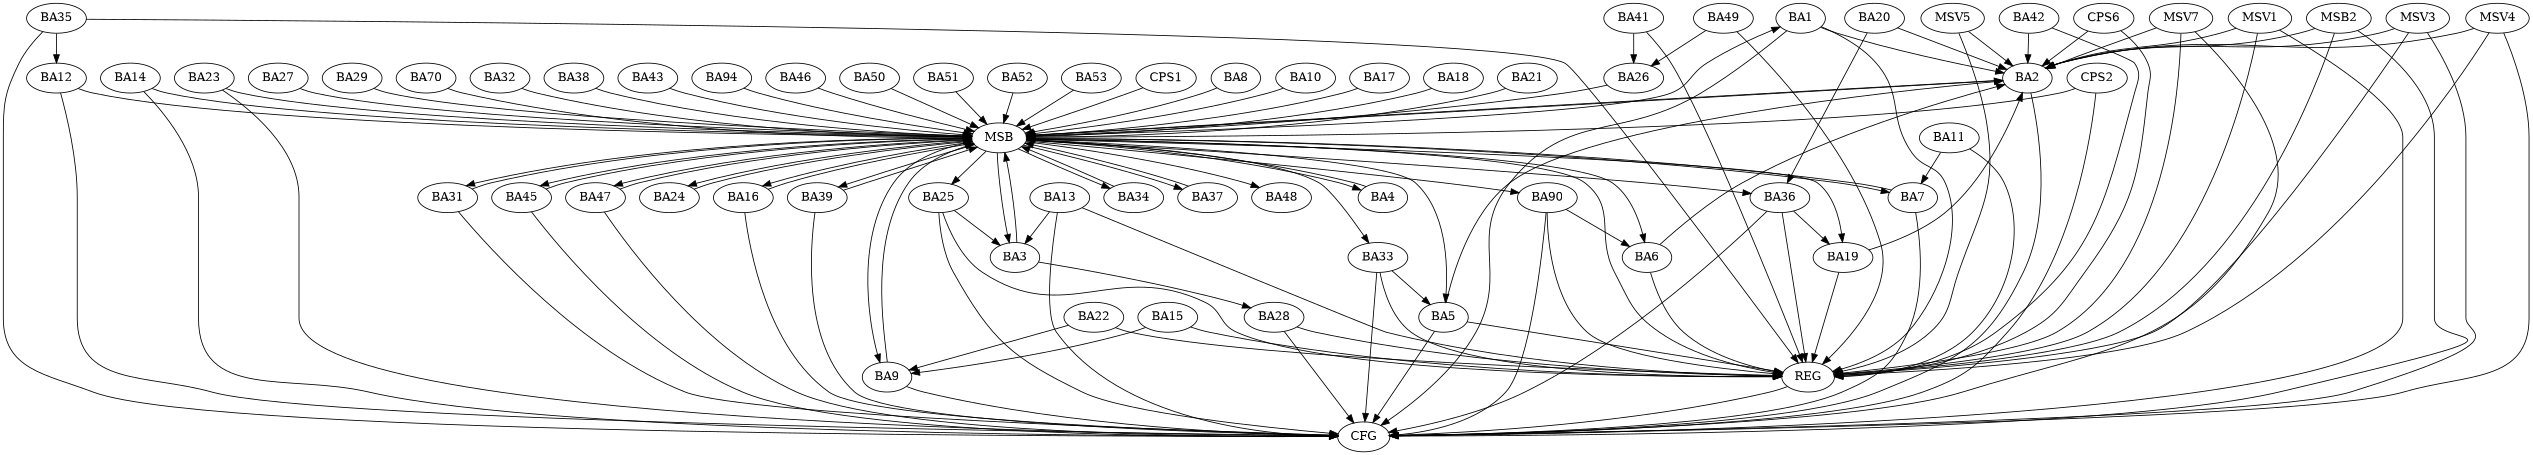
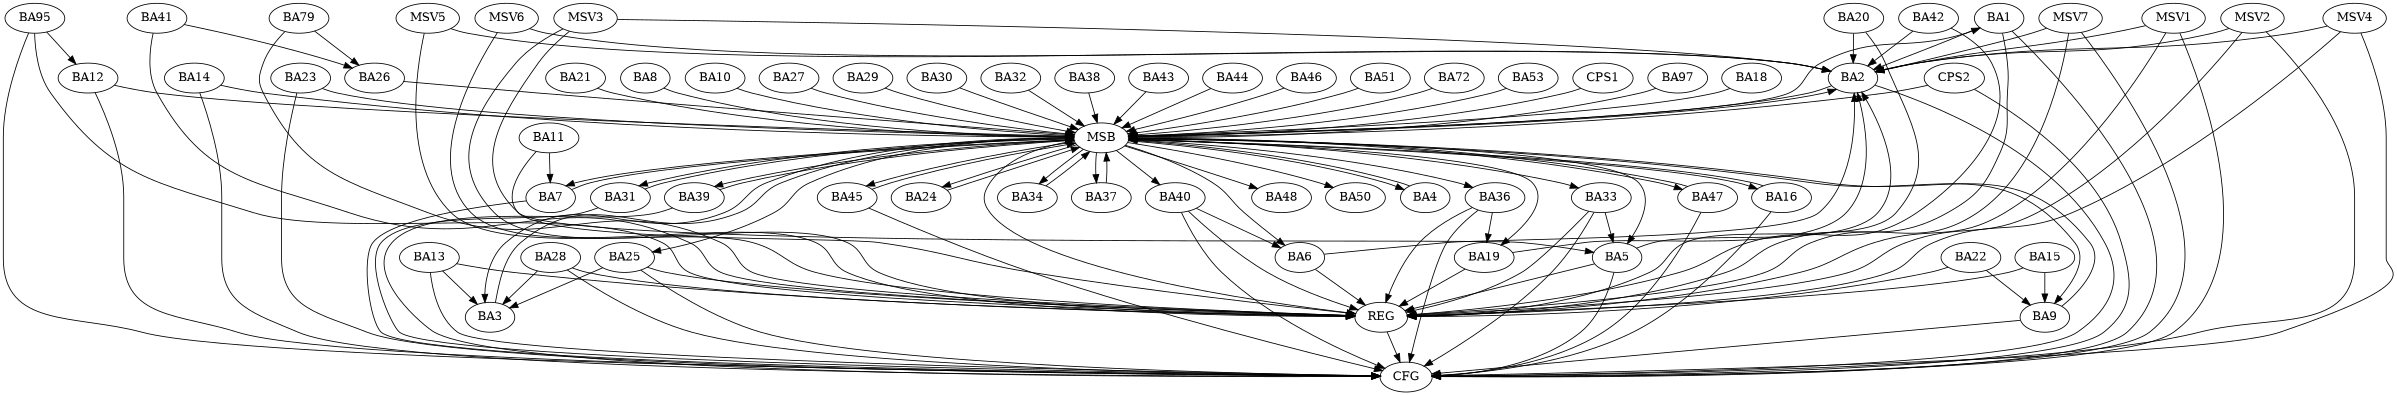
  strict digraph {
    n1 [label=BA1]
    n2 [label=BA2]
    n3 [label=REG]
    n4 [label=CFG]
    n5 [label=MSB]
    n6 [label=BA3]
    n7 [label=BA4]
    n8 [label=BA5]
    n9 [label=BA6]
    n10 [label=BA7]
    n11 [label=BA9]
    n12 [label=BA16]
    n13 [label=BA19]
    n14 [label=BA24]
    n15 [label=BA25]
    n16 [label=BA31]
    n17 [label=BA33]
    n18 [label=BA34]
    n19 [label=BA36]
    n20 [label=BA37]
    n21 [label=BA39]
-   n22 [label=BA90]
+   n22 [label=BA40]
    n23 [label=BA45]
    n24 [label=BA47]
    n25 [label=BA48]
    n26 [label=BA8]
    n27 [label=BA10]
    n28 [label=BA11]
    n29 [label=BA12]
    n30 [label=BA13]
    n31 [label=BA14]
    n32 [label=BA15]
-   n33 [label=BA17]
+   n33 [label=BA97]
    n34 [label=BA18]
    n35 [label=BA20]
    n36 [label=BA21]
    n37 [label=BA22]
    n38 [label=BA23]
    n39 [label=BA26]
    n40 [label=BA27]
    n41 [label=BA28]
    n42 [label=BA29]
-   n43 [label=BA70]
+   n43 [label=BA30]
    n44 [label=BA32]
-   n45 [label=BA35]
+   n45 [label=BA95]
    n46 [label=BA38]
    n47 [label=BA41]
    n48 [label=BA42]
    n49 [label=BA43]
-   n50 [label=BA94]
+   n50 [label=BA44]
    n51 [label=BA46]
-   n52 [label=BA49]
+   n52 [label=BA79]
    n53 [label=BA50]
    n54 [label=BA51]
-   n55 [label=BA52]
+   n55 [label=BA72]
    n56 [label=BA53]
    n57 [label=CPS1]
    n58 [label=CPS2]
    n59 [label=MSV1]
-   n60 [label=MSB2]
+   n60 [label=MSV2]
    n61 [label=MSV3]
    n62 [label=MSV4]
    n63 [label=MSV5]
-   n64 [label=CPS6]
+   n64 [label=MSV6]
    n65 [label=MSV7]
    n1 -> n2
    n1 -> n3
    n1 -> n4
    n2 -> n4
    n2 -> n5
    n3 -> n4
    n5 -> n1
    n5 -> n2
    n5 -> n3
    n5 -> n6
    n5 -> n7
    n5 -> n8
    n5 -> n9
    n5 -> n10
    n5 -> n11
    n5 -> n12
    n5 -> n13
    n5 -> n14
    n5 -> n15
    n5 -> n16
    n5 -> n17
    n5 -> n18
    n5 -> n19
    n5 -> n20
    n5 -> n21
    n5 -> n22
    n5 -> n23
    n5 -> n24
    n5 -> n25
    n6 -> n5
    n7 -> n5
    n8 -> n2
    n8 -> n3
    n8 -> n4
    n9 -> n2
    n9 -> n3
    n10 -> n4
    n10 -> n5
    n11 -> n4
    n11 -> n5
    n12 -> n4
    n12 -> n5
    n13 -> n2
    n13 -> n3
    n14 -> n5
    n15 -> n3
    n15 -> n4
    n15 -> n6
    n16 -> n4
    n16 -> n5
    n17 -> n3
    n17 -> n4
    n17 -> n8
    n18 -> n5
    n19 -> n3
    n19 -> n4
    n19 -> n13
    n20 -> n5
    n21 -> n4
    n21 -> n5
    n22 -> n3
    n22 -> n4
    n22 -> n9
    n23 -> n4
    n23 -> n5
    n24 -> n4
    n24 -> n5
    n26 -> n5
    n27 -> n5
    n28 -> n3
    n28 -> n10
    n29 -> n4
    n29 -> n5
    n30 -> n3
    n30 -> n4
    n30 -> n6
    n31 -> n4
    n31 -> n5
    n32 -> n3
    n32 -> n11
    n33 -> n5
    n34 -> n5
    n35 -> n2
-   n35 -> n19
+   n35 -> n3
    n36 -> n5
    n37 -> n3
    n37 -> n11
    n38 -> n4
    n38 -> n5
    n39 -> n5
    n40 -> n5
    n41 -> n3
    n41 -> n4
-   n6 -> n41
+   n41 -> n6
    n42 -> n5
    n43 -> n5
    n44 -> n5
    n45 -> n3
    n45 -> n4
    n45 -> n29
    n46 -> n5
    n47 -> n3
    n47 -> n39
    n48 -> n2
    n48 -> n3
    n49 -> n5
    n50 -> n5
    n51 -> n5
    n52 -> n3
    n52 -> n39
-   n53 -> n5
+   n5 -> n53
    n54 -> n5
    n55 -> n5
    n56 -> n5
    n57 -> n5
    n58 -> n4
    n58 -> n5
    n59 -> n2
    n59 -> n3
    n59 -> n4
    n60 -> n2
    n60 -> n3
    n60 -> n4
    n61 -> n2
    n61 -> n3
-   n61 -> n4
+   n61 -> n8
    n62 -> n2
    n62 -> n3
    n62 -> n4
    n63 -> n2
    n63 -> n3
    n64 -> n2
    n64 -> n3
    n65 -> n2
    n65 -> n3
    n65 -> n4
  }
